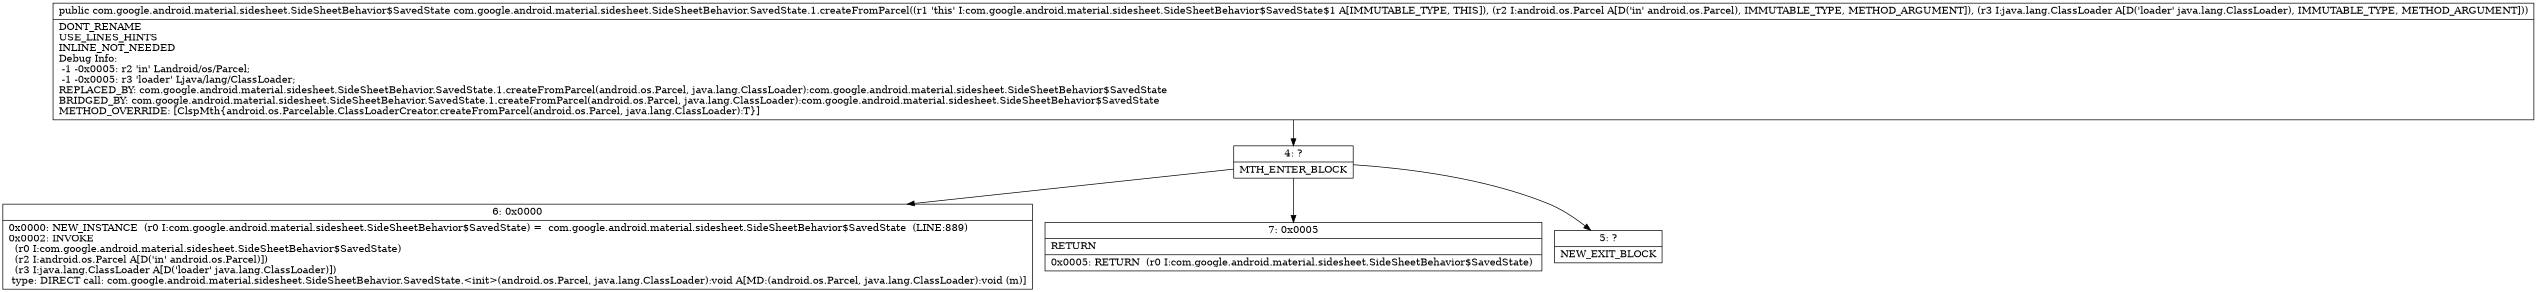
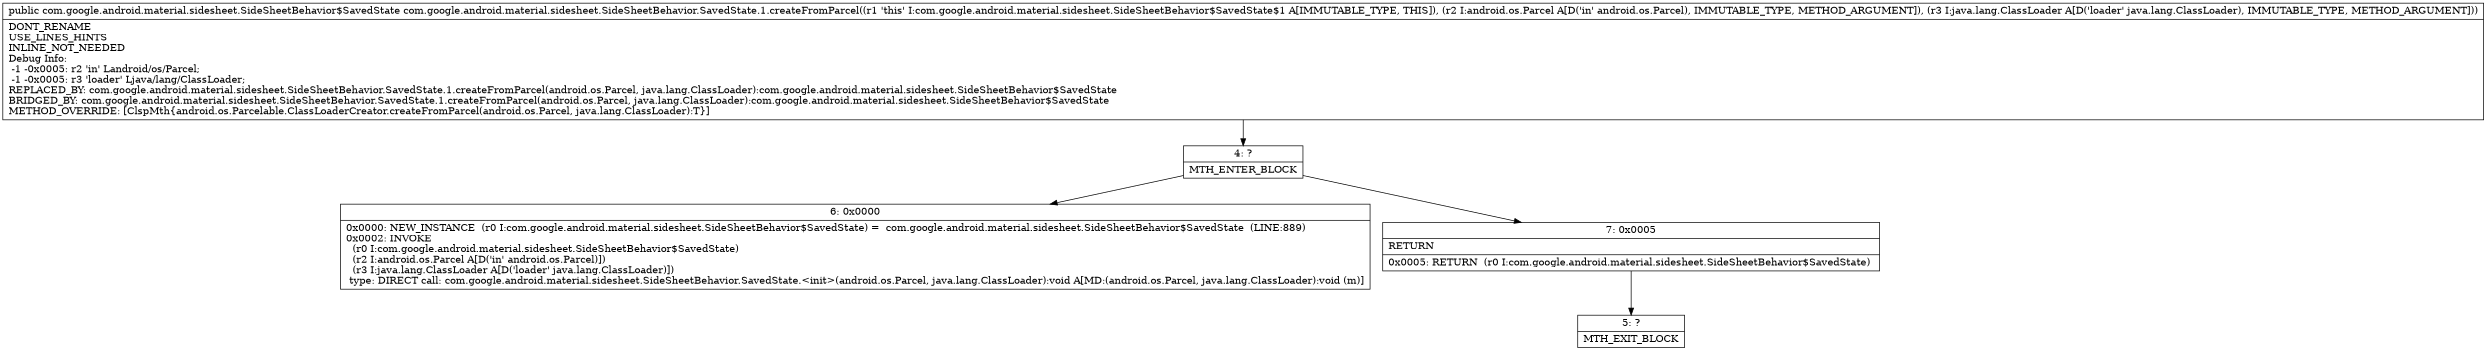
  digraph {
    node [shape=record]
    n1 [label="{4\:\ ?|MTH_ENTER_BLOCK\l}"]
    n2 [label="{6\:\ 0x0000|0x0000: NEW_INSTANCE  (r0 I:com.google.android.material.sidesheet.SideSheetBehavior$SavedState) =  com.google.android.material.sidesheet.SideSheetBehavior$SavedState  (LINE:889)\l0x0002: INVOKE  \l  (r0 I:com.google.android.material.sidesheet.SideSheetBehavior$SavedState)\l  (r2 I:android.os.Parcel A[D('in' android.os.Parcel)])\l  (r3 I:java.lang.ClassLoader A[D('loader' java.lang.ClassLoader)])\l type: DIRECT call: com.google.android.material.sidesheet.SideSheetBehavior.SavedState.\<init\>(android.os.Parcel, java.lang.ClassLoader):void A[MD:(android.os.Parcel, java.lang.ClassLoader):void (m)]\l}"]
    n3 [label="{7\:\ 0x0005|RETURN\l|0x0005: RETURN  (r0 I:com.google.android.material.sidesheet.SideSheetBehavior$SavedState) \l}"]
-   n4 [label="{5\:\ ?|NEW_EXIT_BLOCK\l}"]
+   n4 [label="{5\:\ ?|MTH_EXIT_BLOCK\l}"]
    n5 [label="{public com.google.android.material.sidesheet.SideSheetBehavior$SavedState com.google.android.material.sidesheet.SideSheetBehavior.SavedState.1.createFromParcel((r1 'this' I:com.google.android.material.sidesheet.SideSheetBehavior$SavedState$1 A[IMMUTABLE_TYPE, THIS]), (r2 I:android.os.Parcel A[D('in' android.os.Parcel), IMMUTABLE_TYPE, METHOD_ARGUMENT]), (r3 I:java.lang.ClassLoader A[D('loader' java.lang.ClassLoader), IMMUTABLE_TYPE, METHOD_ARGUMENT]))  | DONT_RENAME\lUSE_LINES_HINTS\lINLINE_NOT_NEEDED\lDebug Info:\l  \-1 \-0x0005: r2 'in' Landroid\/os\/Parcel;\l  \-1 \-0x0005: r3 'loader' Ljava\/lang\/ClassLoader;\lREPLACED_BY: com.google.android.material.sidesheet.SideSheetBehavior.SavedState.1.createFromParcel(android.os.Parcel, java.lang.ClassLoader):com.google.android.material.sidesheet.SideSheetBehavior$SavedState\lBRIDGED_BY: com.google.android.material.sidesheet.SideSheetBehavior.SavedState.1.createFromParcel(android.os.Parcel, java.lang.ClassLoader):com.google.android.material.sidesheet.SideSheetBehavior$SavedState\lMETHOD_OVERRIDE: [ClspMth\{android.os.Parcelable.ClassLoaderCreator.createFromParcel(android.os.Parcel, java.lang.ClassLoader):T\}]\l}"]
    n1 -> n2
    n1 -> n3
-   n1 -> n4
+   n3 -> n4
    n5 -> n1
  }
